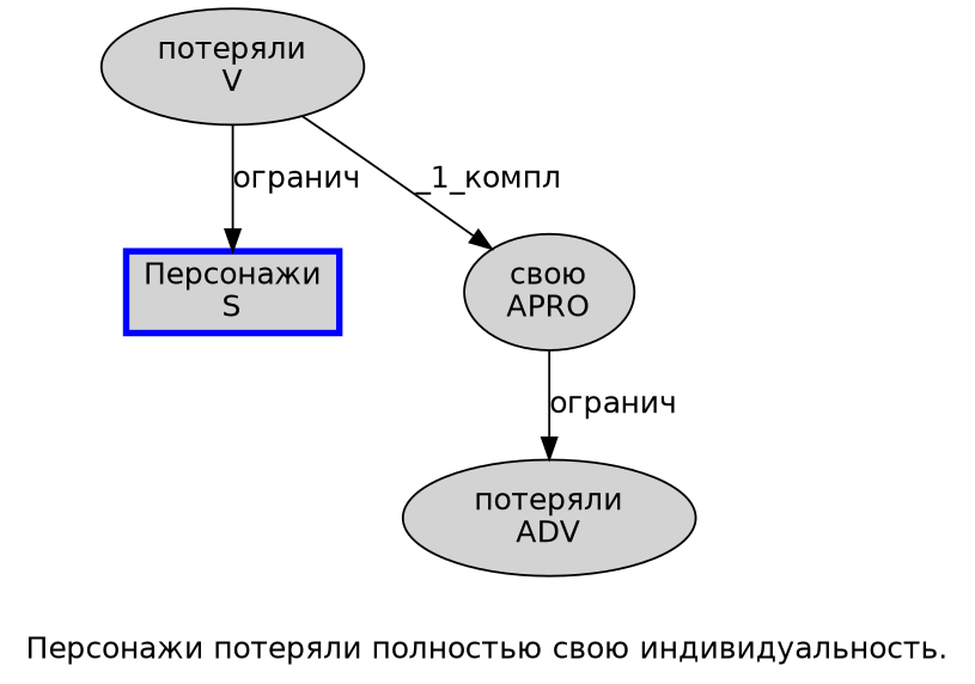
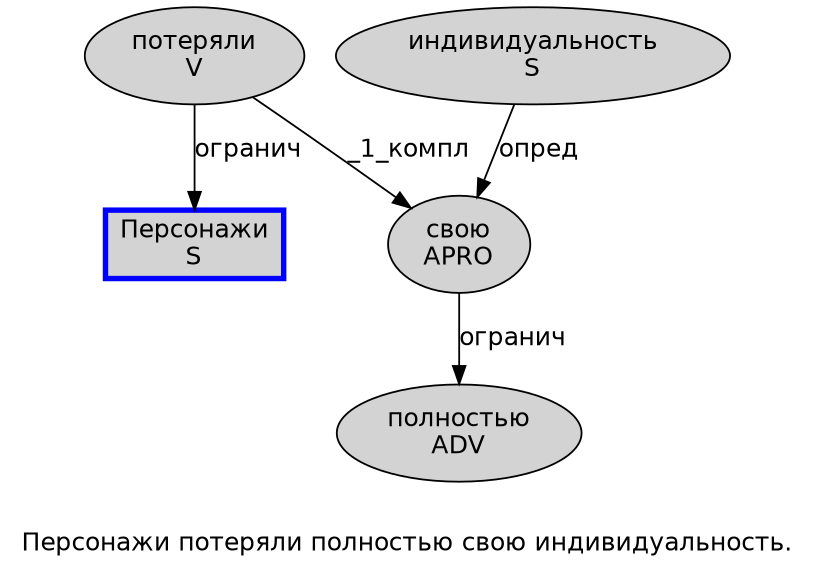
  digraph {
    fontname="DejaVu Sans"
    label="Персонажи потеряли полностью свою индивидуальность."
    node [fillcolor=lightgray fontname="DejaVu Sans" penwidth=1 shape=ellipse style=filled]
    edge [fontname="DejaVu Sans"]
    n1 [color=blue label="Персонажи\nS" penwidth=3 shape=box]
    n2 [label="потеряли\nV"]
    n3 [label="свою\nAPRO"]
-   n5 [label="потеряли\nADV"]
+   n4 [label="индивидуальность\nS"]
+   n5 [label="полностью\nADV"]
    n2 -> n1 [label="огранич"]
    n2 -> n3 [label="_1_компл"]
    n3 -> n5 [label="огранич"]
+   n4 -> n3 [label="опред"]
  }
